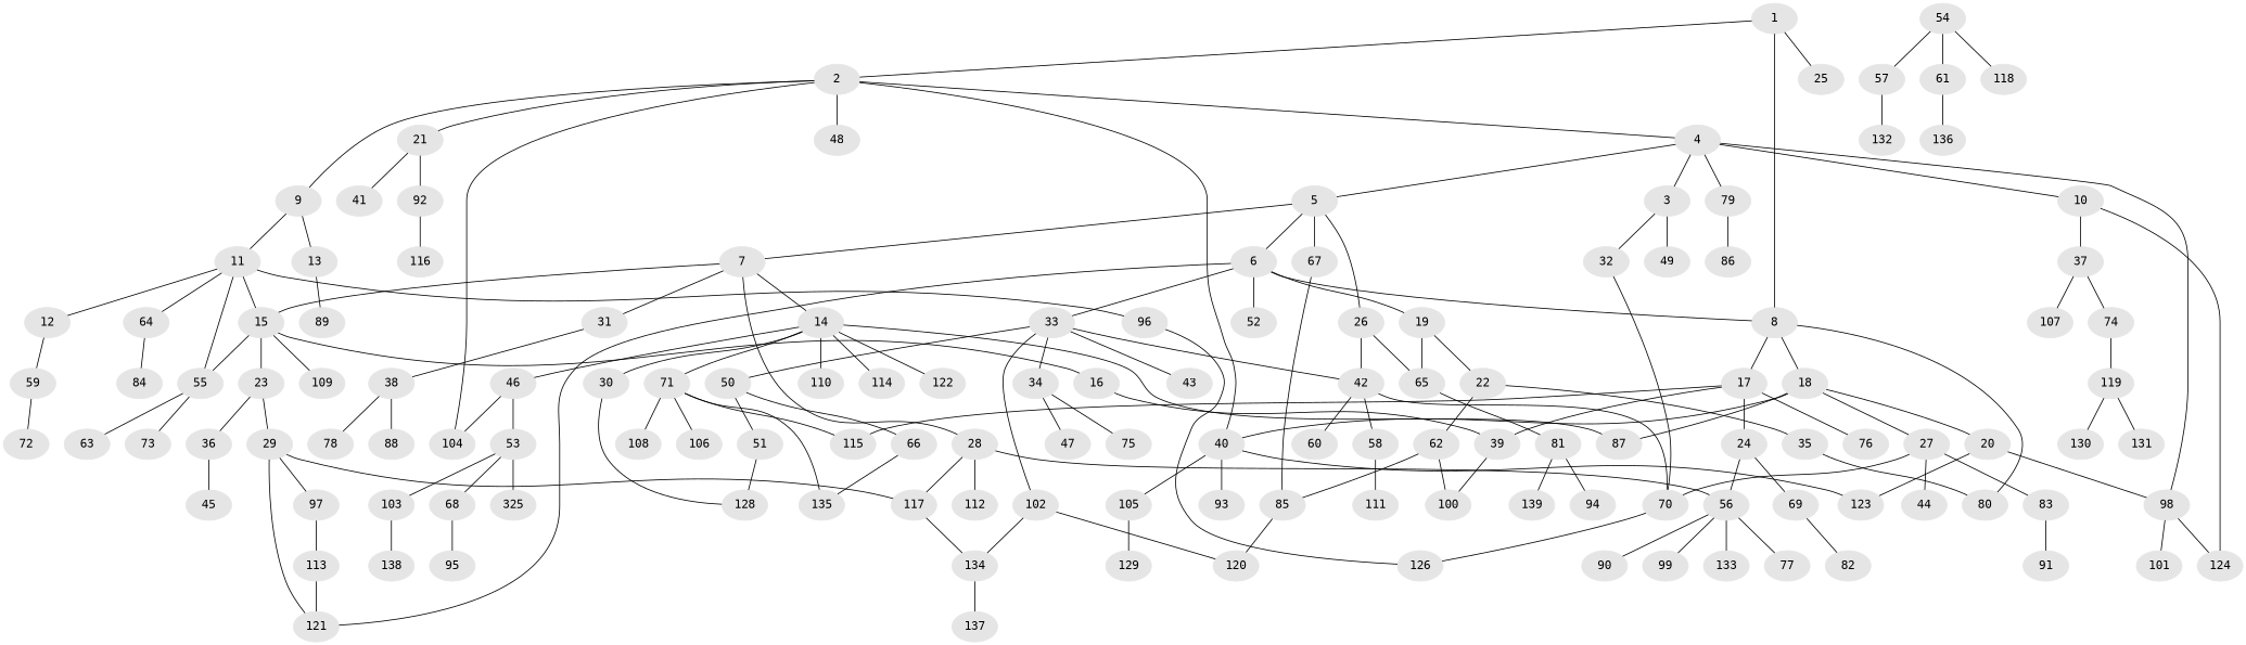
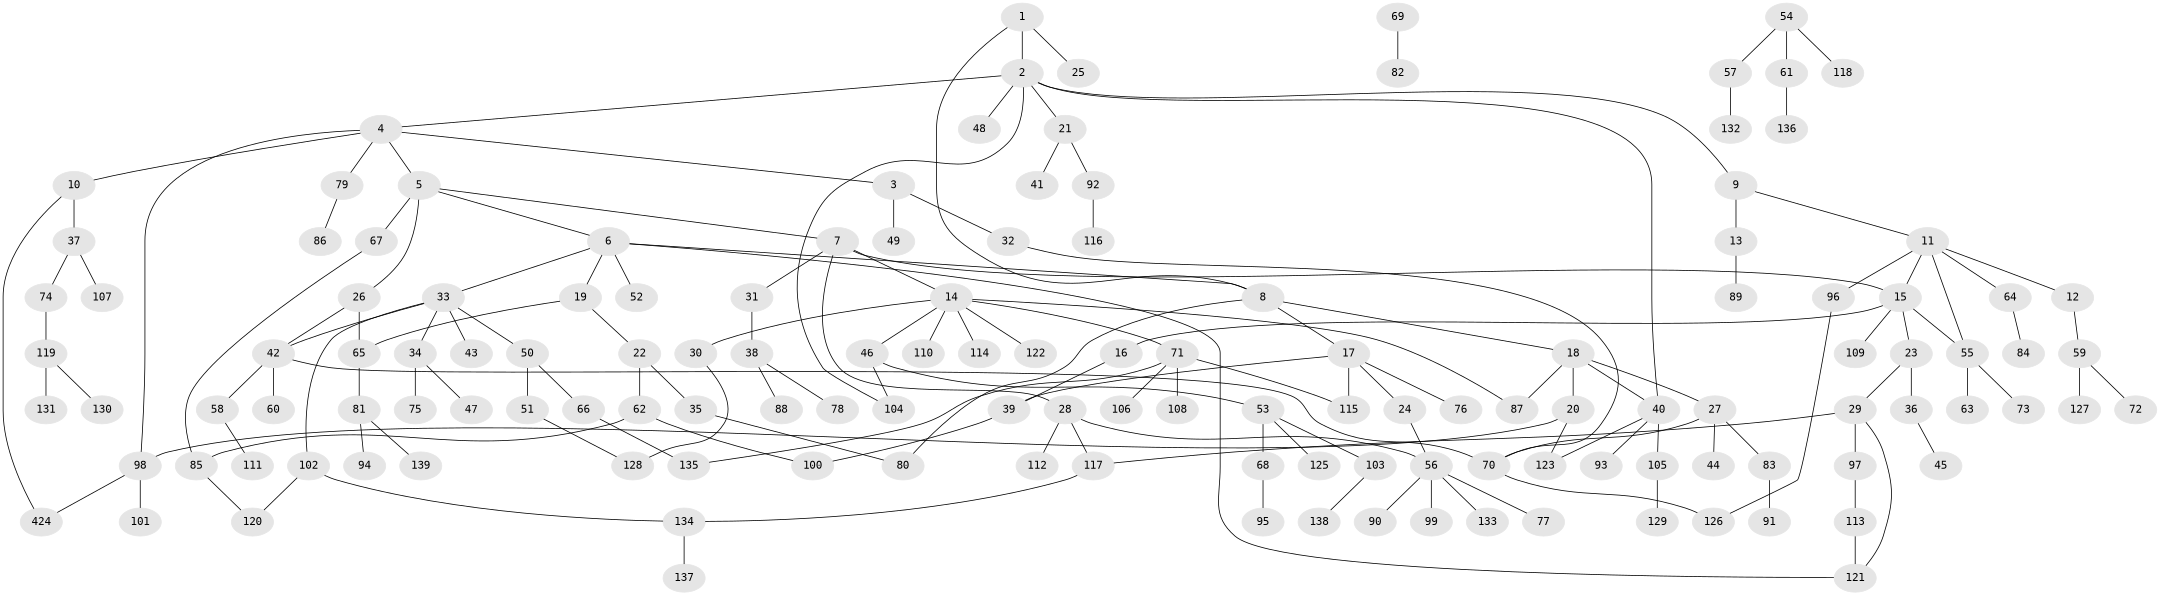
  graph {
    fontname="DejaVu Sans Mono"
    node [color=gray90 fontname="DejaVu Sans Mono" style=filled]
    edge [fontname="DejaVu Sans Mono"]
    1
    2
    8
    25
    4
    9
    21
    40
    48
    104
    3
    32
    49
    17
    18
    80
    5
    10
    79
    98
    11
    13
    41
    92
    123
    93
    105
    70
    6
    7
    26
    67
    37
-   124
+   124 [label=424]
    86
    101
    19
    33
    52
    121
    14
    15
    28
    31
    65
    42
    85
    22
    34
    43
    50
    102
    30
    46
    71
    87
    110
    114
    122
    55
    16
    23
    109
    56
    112
    117
    38
    39
    24
    76
    115
    20
    27
    12
    64
    96
    89
    74
    107
    59
    63
    73
    84
    126
    72
+   127
    128
    53
    135
    106
    108
    29
    36
    100
    69
    44
    83
    35
    62
    81
    116
    97
    45
    77
    90
    99
    133
    82
    58
    60
    91
    134
    113
    78
    88
    47
    75
    51
    66
    120
    119
    129
    54
    57
    61
    118
    111
    68
    103
-   125 [label=325]
+   125
    95
    138
    132
    136
    94
    139
    130
    131
    137
    1 -- 2
    1 -- 8
    1 -- 25
    2 -- 4
    2 -- 9
    2 -- 21
    2 -- 40
    2 -- 48
    2 -- 104
    8 -- 17
    8 -- 18
    8 -- 80
    4 -- 3
    4 -- 5
    4 -- 10
    4 -- 79
    4 -- 98
    9 -- 11
    9 -- 13
    21 -- 41
    21 -- 92
    40 -- 123
    40 -- 93
    40 -- 105
    3 -- 32
    3 -- 49
    32 -- 70
    17 -- 39
    17 -- 24
    17 -- 76
    17 -- 115
    18 -- 40
    18 -- 87
    18 -- 20
    18 -- 27
    5 -- 6
    5 -- 7
    5 -- 26
    5 -- 67
    10 -- 37
    10 -- 124
    79 -- 86
    98 -- 124
    98 -- 101
    11 -- 15
    11 -- 55
    11 -- 12
    11 -- 64
    11 -- 96
    13 -- 89
    92 -- 116
    105 -- 129
    70 -- 126
    6 -- 8
    6 -- 19
    6 -- 33
    6 -- 52
    6 -- 121
    7 -- 14
    7 -- 15
    7 -- 28
    7 -- 31
    26 -- 65
    26 -- 42
    67 -- 85
    37 -- 74
    37 -- 107
    19 -- 65
    19 -- 22
    33 -- 42
    33 -- 34
    33 -- 43
    33 -- 50
    33 -- 102
    14 -- 30
    14 -- 46
    14 -- 71
    14 -- 87
    14 -- 110
    14 -- 114
    14 -- 122
    15 -- 55
    15 -- 16
    15 -- 23
    15 -- 109
    28 -- 56
    28 -- 112
    28 -- 117
    31 -- 38
    65 -- 81
    42 -- 70
    42 -- 58
    42 -- 60
    85 -- 120
    22 -- 35
    22 -- 62
    34 -- 47
    34 -- 75
    50 -- 51
    50 -- 66
    102 -- 134
    102 -- 120
    30 -- 128
    46 -- 104
    46 -- 53
    71 -- 115
    71 -- 135
    71 -- 106
    71 -- 108
    55 -- 63
    55 -- 73
    16 -- 39
    23 -- 29
    23 -- 36
    56 -- 77
    56 -- 90
    56 -- 99
    56 -- 133
    117 -- 134
    38 -- 78
    38 -- 88
    39 -- 100
    24 -- 56
-   24 -- 69
    20 -- 98
    20 -- 123
    27 -- 70
    27 -- 44
    27 -- 83
    12 -- 59
    64 -- 84
    96 -- 126
    74 -- 119
    59 -- 72
+   59 -- 127
    53 -- 68
    53 -- 103
    53 -- 125
    29 -- 121
    29 -- 117
    29 -- 97
    36 -- 45
    69 -- 82
    83 -- 91
    35 -- 80
    62 -- 85
    62 -- 100
    81 -- 94
    81 -- 139
    97 -- 113
    58 -- 111
    134 -- 137
    113 -- 121
    51 -- 128
    66 -- 135
    119 -- 130
    119 -- 131
    54 -- 57
    54 -- 61
    54 -- 118
    57 -- 132
    61 -- 136
    68 -- 95
    103 -- 138
  }
